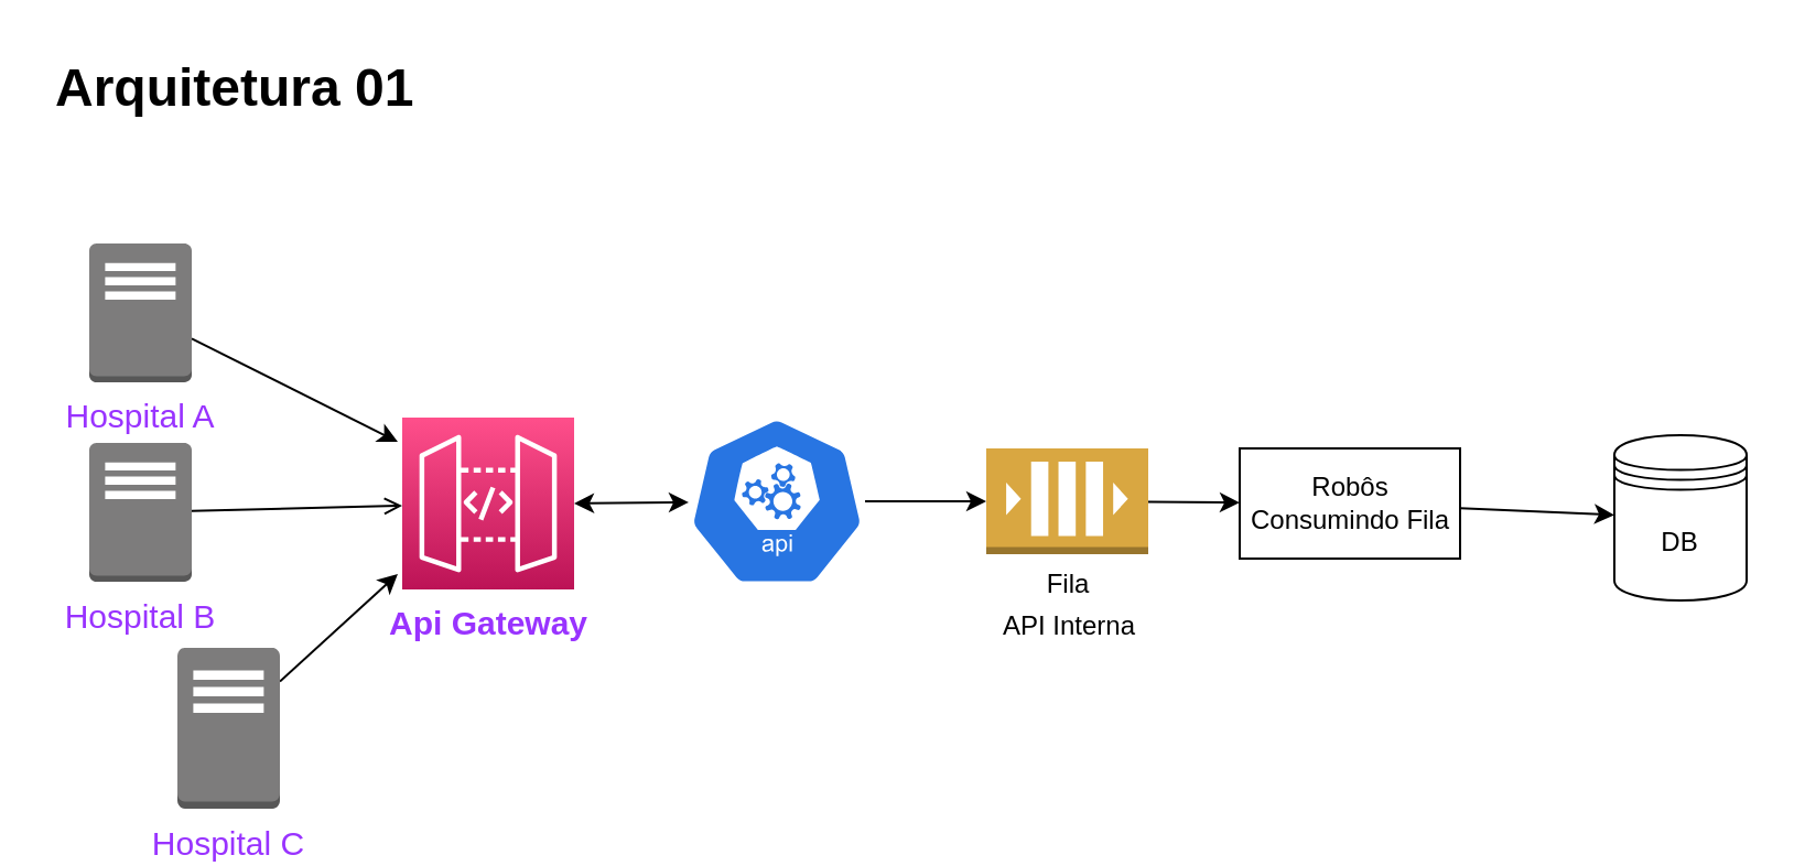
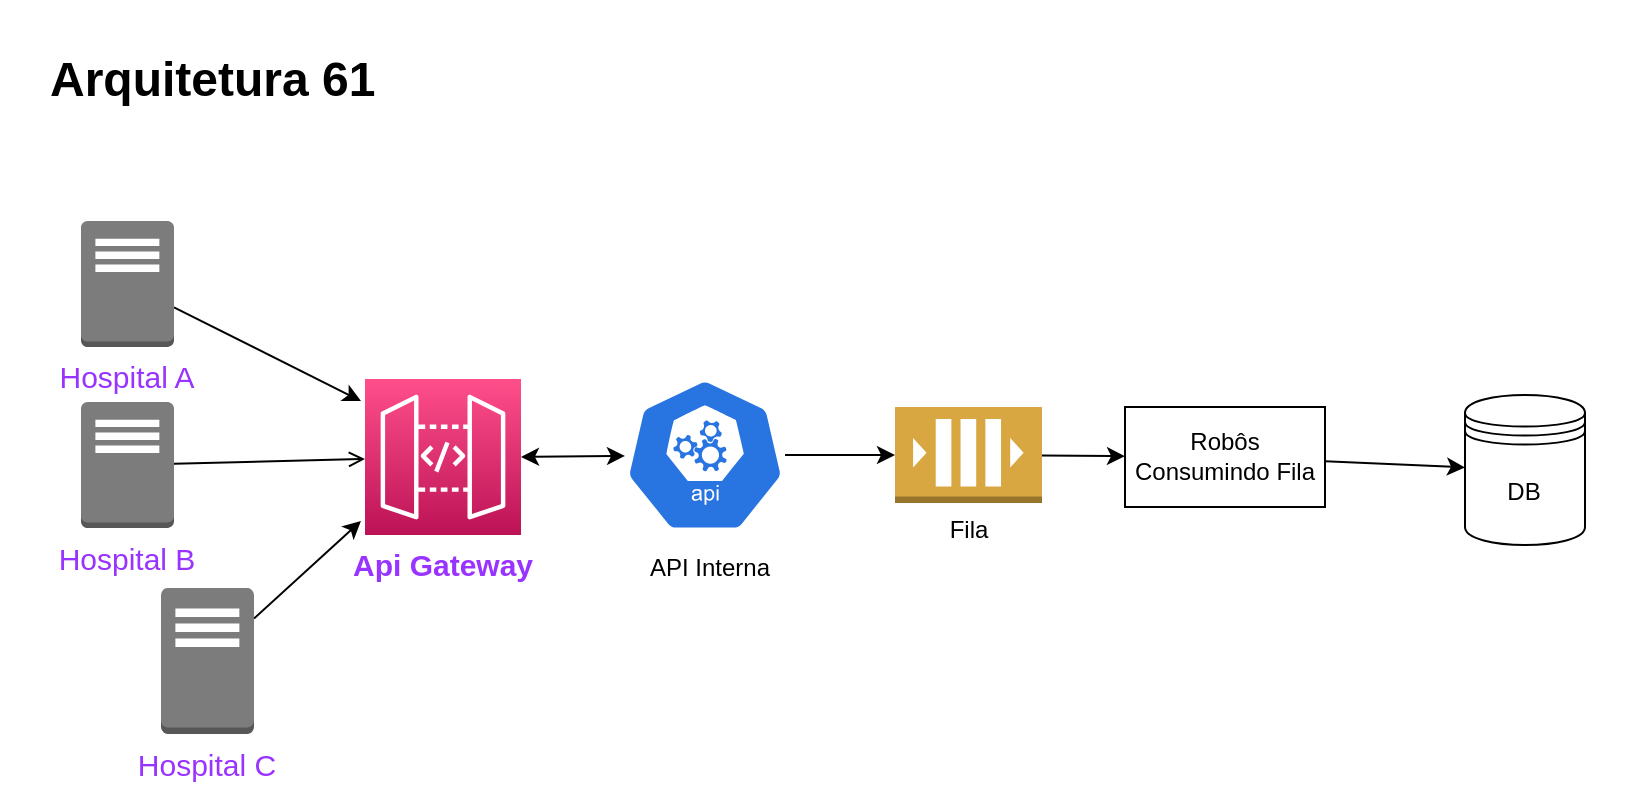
  <mxCell id="0" />
  <mxCell id="1" parent="0" />
- <mxCell id="2" value="&lt;h1&gt;Arquitetura 01&lt;/h1&gt;&lt;p&gt;&lt;br&gt;&lt;/p&gt;&lt;p&gt;&lt;br&gt;&lt;/p&gt;" style="text;html=1;strokeColor=none;fillColor=none;spacing=5;spacingTop=-20;whiteSpace=wrap;overflow=hidden;rounded=0;" parent="1" vertex="1"><mxGeometry x="20" y="20" width="190" height="50" as="geometry" /></mxCell>
+ <mxCell id="2" value="&lt;h1&gt;Arquitetura 61&lt;/h1&gt;&lt;p&gt;&lt;br&gt;&lt;/p&gt;&lt;p&gt;&lt;br&gt;&lt;/p&gt;" style="text;html=1;strokeColor=none;fillColor=none;spacing=5;spacingTop=-20;whiteSpace=wrap;overflow=hidden;rounded=0;" parent="1" vertex="1"><mxGeometry x="20" y="20" width="190" height="50" as="geometry" /></mxCell>
  <mxCell id="3" style="edgeStyle=none;html=1;exitX=1;exitY=0.5;exitDx=0;exitDy=0;exitPerimeter=0;entryX=1;entryY=0.5;entryDx=0;entryDy=0;entryPerimeter=0;" parent="1" source="6" target="6" edge="1"><mxGeometry relative="1" as="geometry" /></mxCell>
  <mxCell id="4" style="edgeStyle=none;html=1;exitX=1;exitY=0.5;exitDx=0;exitDy=0;exitPerimeter=0;strokeColor=none;startArrow=classic;startFill=1;" parent="1" source="6" target="14" edge="1"><mxGeometry relative="1" as="geometry" /></mxCell>
  <mxCell id="5" style="edgeStyle=none;html=1;exitX=1;exitY=0.5;exitDx=0;exitDy=0;exitPerimeter=0;startArrow=classic;startFill=1;" parent="1" source="6" target="14" edge="1"><mxGeometry relative="1" as="geometry" /></mxCell>
  <mxCell id="6" value="&lt;font color=&quot;#9933ff&quot; size=&quot;1&quot;&gt;&lt;b style=&quot;font-size: 15px&quot;&gt;Api Gateway&lt;/b&gt;&lt;/font&gt;" style="sketch=0;points=[[0,0,0],[0.25,0,0],[0.5,0,0],[0.75,0,0],[1,0,0],[0,1,0],[0.25,1,0],[0.5,1,0],[0.75,1,0],[1,1,0],[0,0.25,0],[0,0.5,0],[0,0.75,0],[1,0.25,0],[1,0.5,0],[1,0.75,0]];outlineConnect=0;fontColor=#232F3E;gradientColor=#FF4F8B;gradientDirection=north;fillColor=#BC1356;strokeColor=#ffffff;dashed=0;verticalLabelPosition=bottom;verticalAlign=top;align=center;html=1;fontSize=12;fontStyle=0;aspect=fixed;shape=mxgraph.aws4.resourceIcon;resIcon=mxgraph.aws4.api_gateway;" parent="1" vertex="1"><mxGeometry x="182" y="189" width="78" height="78" as="geometry" /></mxCell>
  <mxCell id="7" style="edgeStyle=none;html=1;startArrow=none;startFill=0;" parent="1" source="8" edge="1"><mxGeometry relative="1" as="geometry"><mxPoint x="180" y="200" as="targetPoint" /></mxGeometry></mxCell>
  <mxCell id="8" value="Hospital A" style="outlineConnect=0;dashed=0;verticalLabelPosition=bottom;verticalAlign=top;align=center;html=1;shape=mxgraph.aws3.traditional_server;fillColor=#7D7C7C;gradientColor=none;labelBackgroundColor=none;fontSize=15;fontColor=#9933FF;" parent="1" vertex="1"><mxGeometry x="40" y="110" width="46.5" height="63" as="geometry" /></mxCell>
  <mxCell id="9" value="" style="edgeStyle=none;html=1;startArrow=none;startFill=0;endArrow=open;" parent="1" source="10" target="6" edge="1"><mxGeometry relative="1" as="geometry" /></mxCell>
  <mxCell id="10" value="Hospital B" style="outlineConnect=0;dashed=0;verticalLabelPosition=bottom;verticalAlign=top;align=center;html=1;shape=mxgraph.aws3.traditional_server;fillColor=#7D7C7C;gradientColor=none;labelBackgroundColor=none;fontSize=15;fontColor=#9933FF;" parent="1" vertex="1"><mxGeometry x="40" y="200.5" width="46.5" height="63" as="geometry" /></mxCell>
  <mxCell id="11" style="edgeStyle=none;html=1;startArrow=none;startFill=0;" parent="1" source="12" edge="1"><mxGeometry relative="1" as="geometry"><mxPoint x="180" y="260" as="targetPoint" /></mxGeometry></mxCell>
  <mxCell id="12" value="Hospital C" style="outlineConnect=0;dashed=0;verticalLabelPosition=bottom;verticalAlign=top;align=center;html=1;shape=mxgraph.aws3.traditional_server;fillColor=#7D7C7C;gradientColor=none;labelBackgroundColor=none;fontSize=15;fontColor=#9933FF;" parent="1" vertex="1"><mxGeometry x="80" y="293.5" width="46.5" height="73" as="geometry" /></mxCell>
  <mxCell id="13" style="edgeStyle=orthogonalEdgeStyle;html=1;startArrow=none;startFill=0;" parent="1" source="14" target="16" edge="1"><mxGeometry relative="1" as="geometry" /></mxCell>
  <mxCell id="14" value="" style="sketch=0;html=1;dashed=0;whitespace=wrap;fillColor=#2875E2;strokeColor=#ffffff;points=[[0.005,0.63,0],[0.1,0.2,0],[0.9,0.2,0],[0.5,0,0],[0.995,0.63,0],[0.72,0.99,0],[0.5,1,0],[0.28,0.99,0]];shape=mxgraph.kubernetes.icon;prIcon=api" parent="1" vertex="1"><mxGeometry x="312" y="185.5" width="80" height="83" as="geometry" /></mxCell>
  <mxCell id="15" value="" style="edgeStyle=none;html=1;" parent="1" source="16" target="18" edge="1"><mxGeometry relative="1" as="geometry" /></mxCell>
  <mxCell id="16" value="Fila" style="outlineConnect=0;dashed=0;verticalLabelPosition=bottom;verticalAlign=top;align=center;html=1;shape=mxgraph.aws3.queue;fillColor=#D9A741;gradientColor=none;" parent="1" vertex="1"><mxGeometry x="447" y="203" width="73.5" height="48" as="geometry" /></mxCell>
  <mxCell id="17" value="" style="edgeStyle=none;html=1;" parent="1" source="18" target="19" edge="1"><mxGeometry relative="1" as="geometry" /></mxCell>
  <mxCell id="18" value="Robôs&lt;br&gt;Consumindo Fila" style="html=1;dashed=0;whitespace=wrap;" parent="1" vertex="1"><mxGeometry x="562" y="203" width="100" height="50" as="geometry" /></mxCell>
  <mxCell id="19" value="DB" style="shape=datastore;whiteSpace=wrap;html=1;" parent="1" vertex="1"><mxGeometry x="732" y="197" width="60" height="75" as="geometry" /></mxCell>
- <mxCell id="20" value="API Interna" style="text;html=1;strokeColor=none;fillColor=none;align=center;verticalAlign=middle;whiteSpace=wrap;rounded=0;" parent="1" vertex="1"><mxGeometry x="450" y="268.5" width="70" height="30" as="geometry" /></mxCell>
+ <mxCell id="20" value="API Interna" style="text;html=1;strokeColor=none;fillColor=none;align=center;verticalAlign=middle;whiteSpace=wrap;rounded=0;" parent="1" vertex="1"><mxGeometry x="320" y="268.5" width="70" height="30" as="geometry" /></mxCell>
